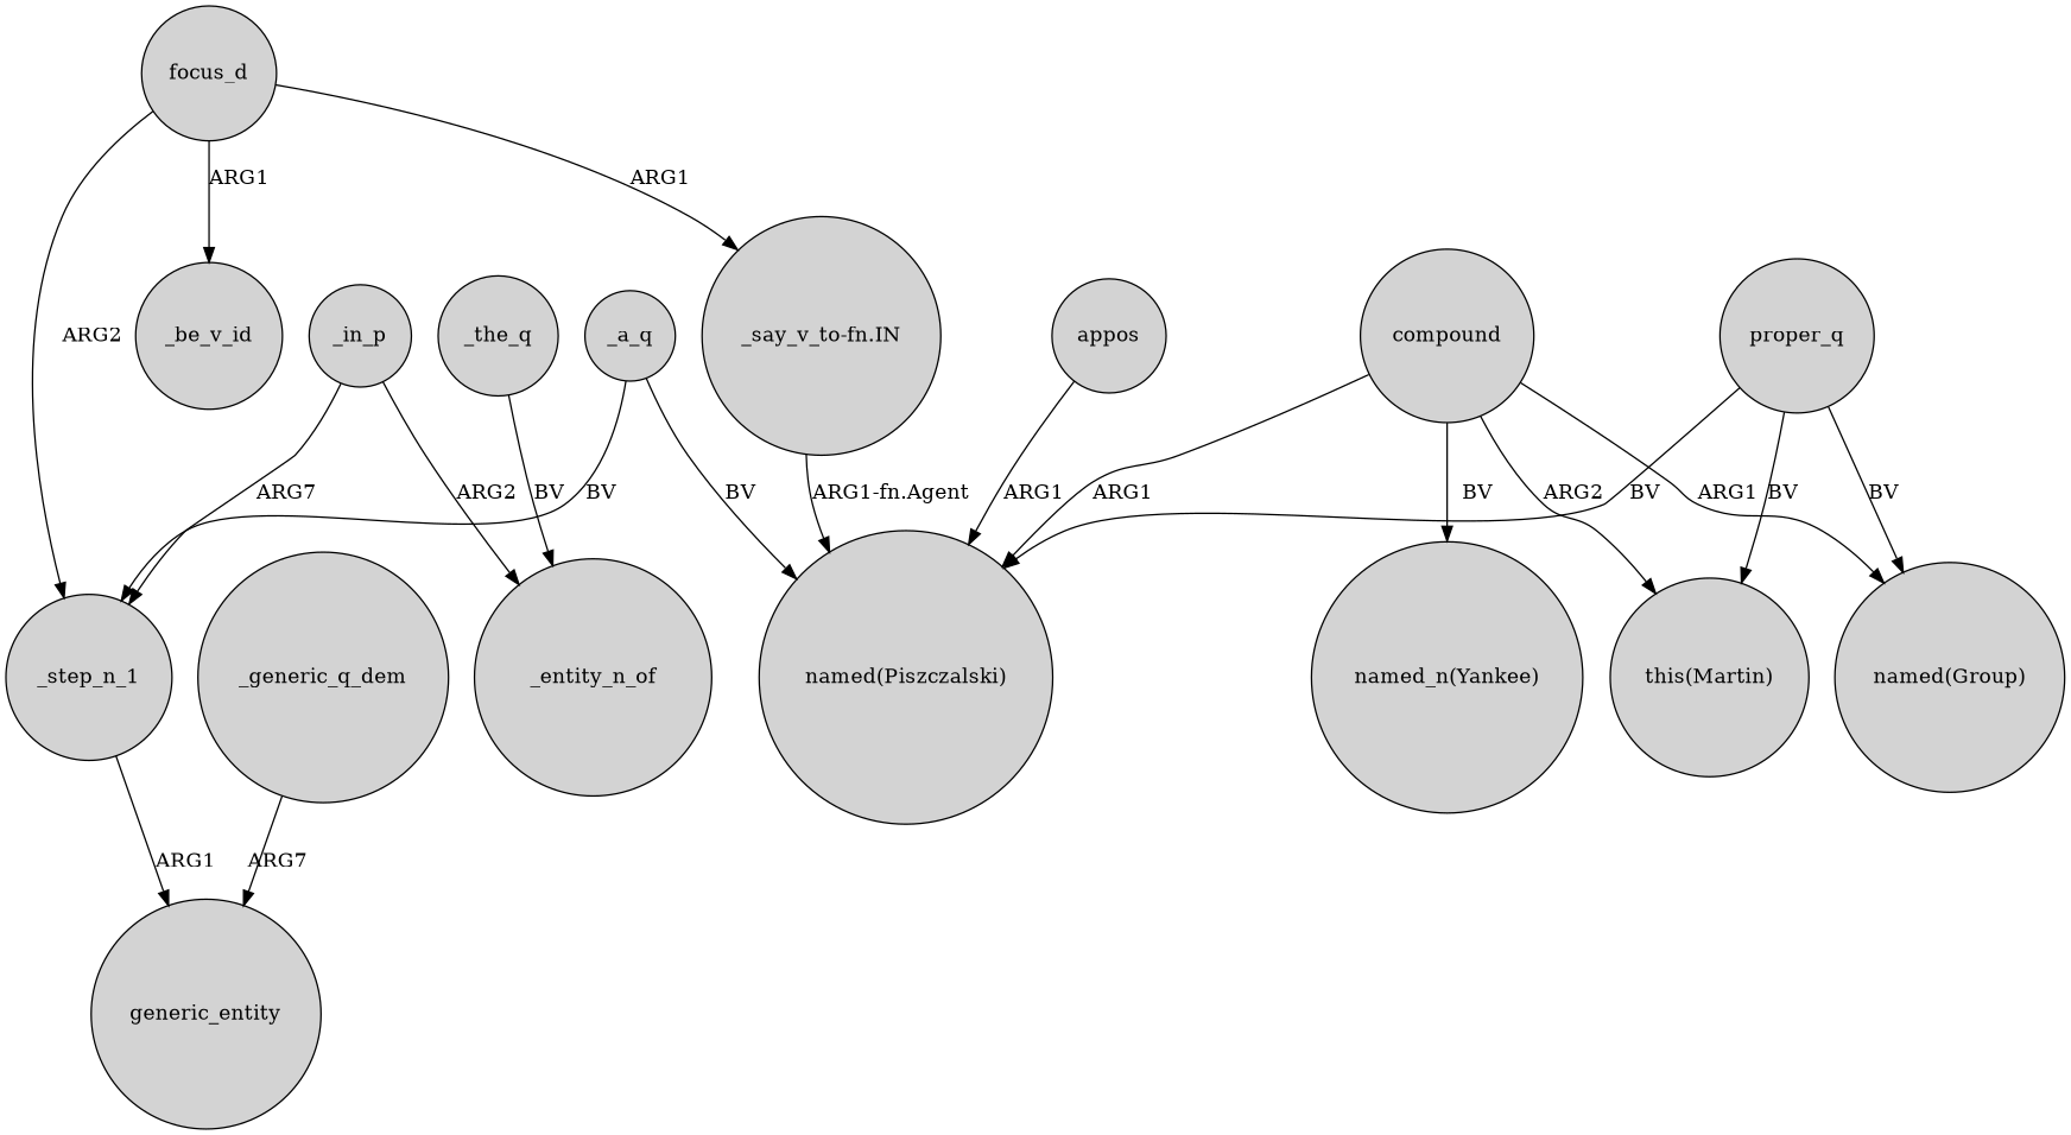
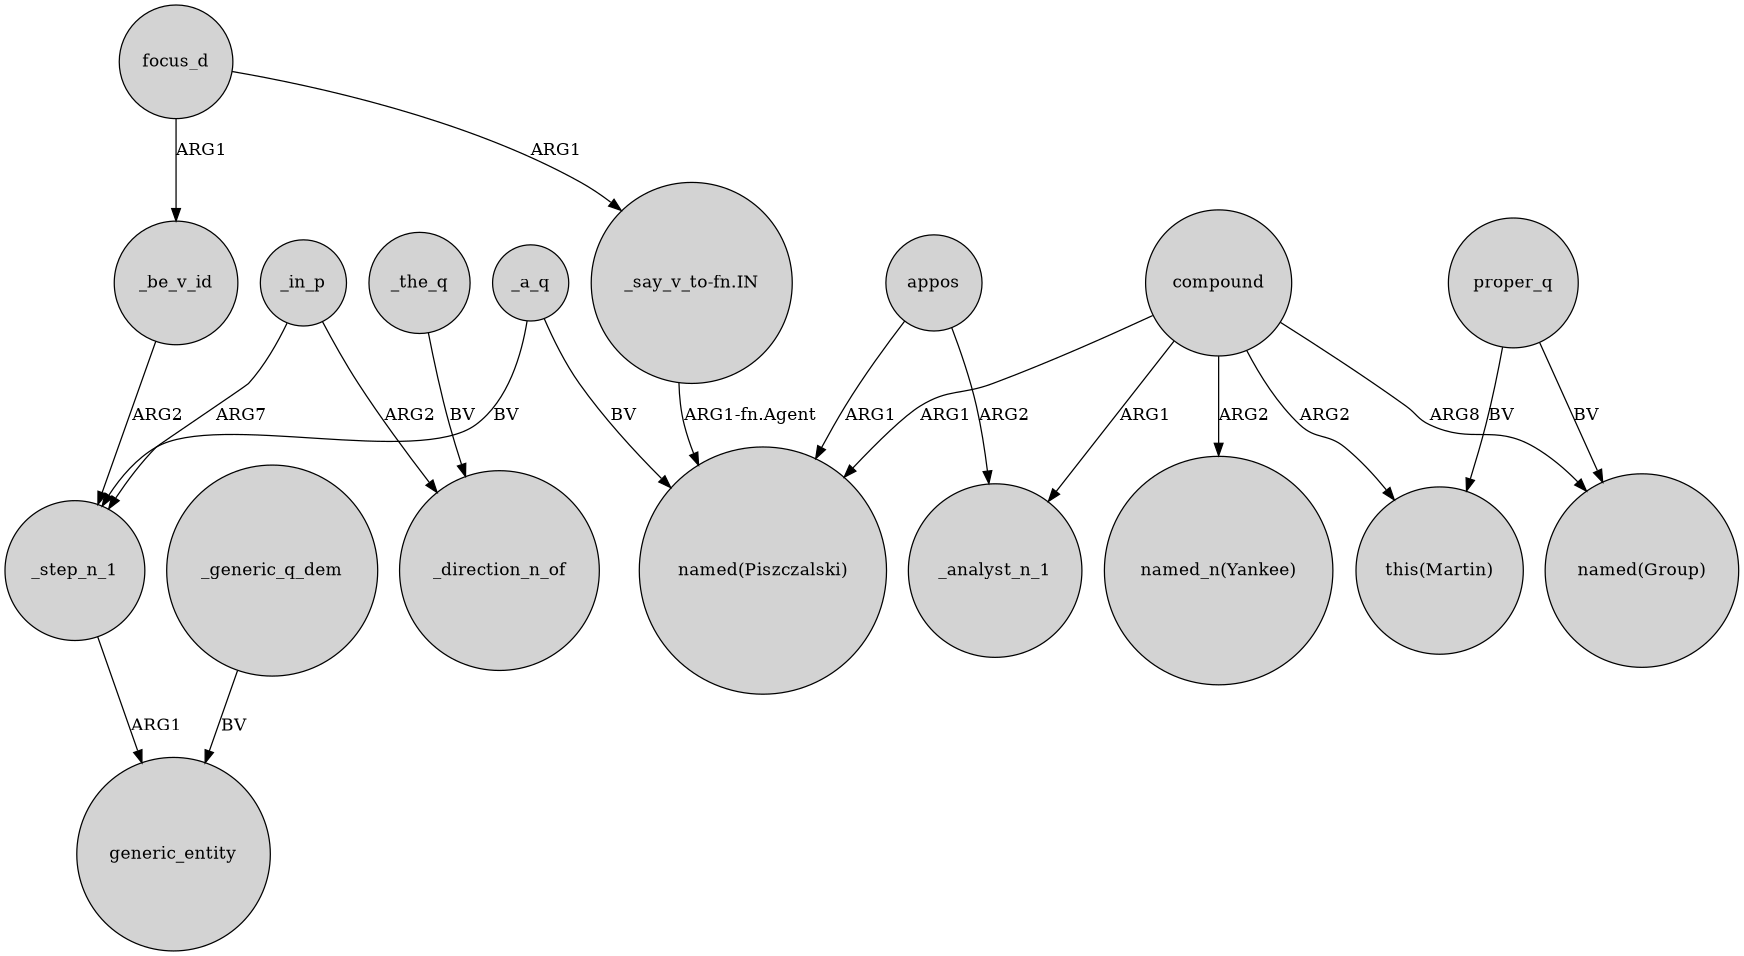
  digraph {
    node [shape=circle style=filled]
    focus_d
    _be_v_id
    "_say_v_to-fn.IN"
    _step_n_1
    "named(Piszczalski)"
    generic_entity
    _in_p
-   _direction_n_of [label=_entity_n_of]
+   _direction_n_of
    n9 [label="this(Martin)"]
    compound
    "named(Group)"
+   _analyst_n_1
    "named_n(Yankee)"
    _a_q
    appos
    n16 [label=_generic_q_dem]
    _the_q
    proper_q
    focus_d -> _be_v_id [label=ARG1]
    focus_d -> "_say_v_to-fn.IN" [label=ARG1]
-   focus_d -> _step_n_1 [label=ARG2]
+   _be_v_id -> _step_n_1 [label=ARG2]
    "_say_v_to-fn.IN" -> "named(Piszczalski)" [label="ARG1-fn.Agent"]
    _step_n_1 -> generic_entity [label=ARG1]
    _in_p -> _step_n_1 [label=ARG7]
    _in_p -> _direction_n_of [label=ARG2]
    compound -> "named(Piszczalski)" [label=ARG1]
    compound -> n9 [label=ARG2]
-   compound -> "named(Group)" [label=ARG1]
-   compound -> "named_n(Yankee)" [label=BV]
+   compound -> "named(Group)" [label=ARG8]
+   compound -> _analyst_n_1 [label=ARG1]
+   compound -> "named_n(Yankee)" [label=ARG2]
    _a_q -> _step_n_1 [label=BV]
    _a_q -> "named(Piszczalski)" [label=BV]
    appos -> "named(Piszczalski)" [label=ARG1]
-   n16 -> generic_entity [label=ARG7]
+   appos -> _analyst_n_1 [label=ARG2]
+   n16 -> generic_entity [label=BV]
    _the_q -> _direction_n_of [label=BV]
-   proper_q -> "named(Piszczalski)" [label=BV]
    proper_q -> n9 [label=BV]
    proper_q -> "named(Group)" [label=BV]
  }
